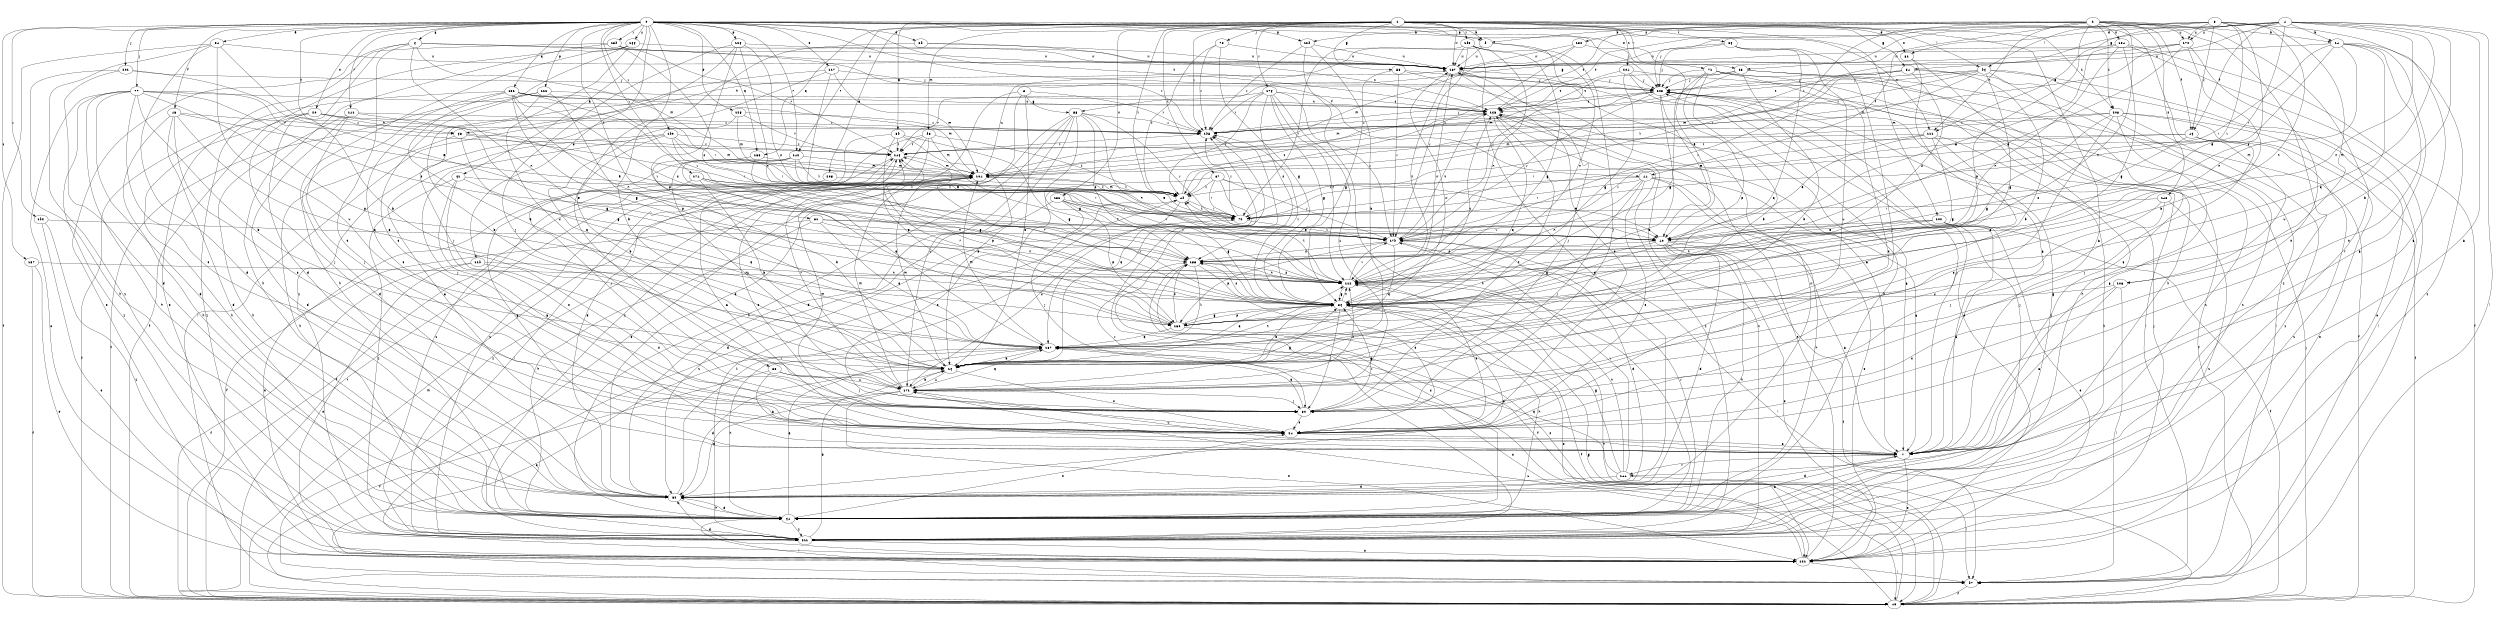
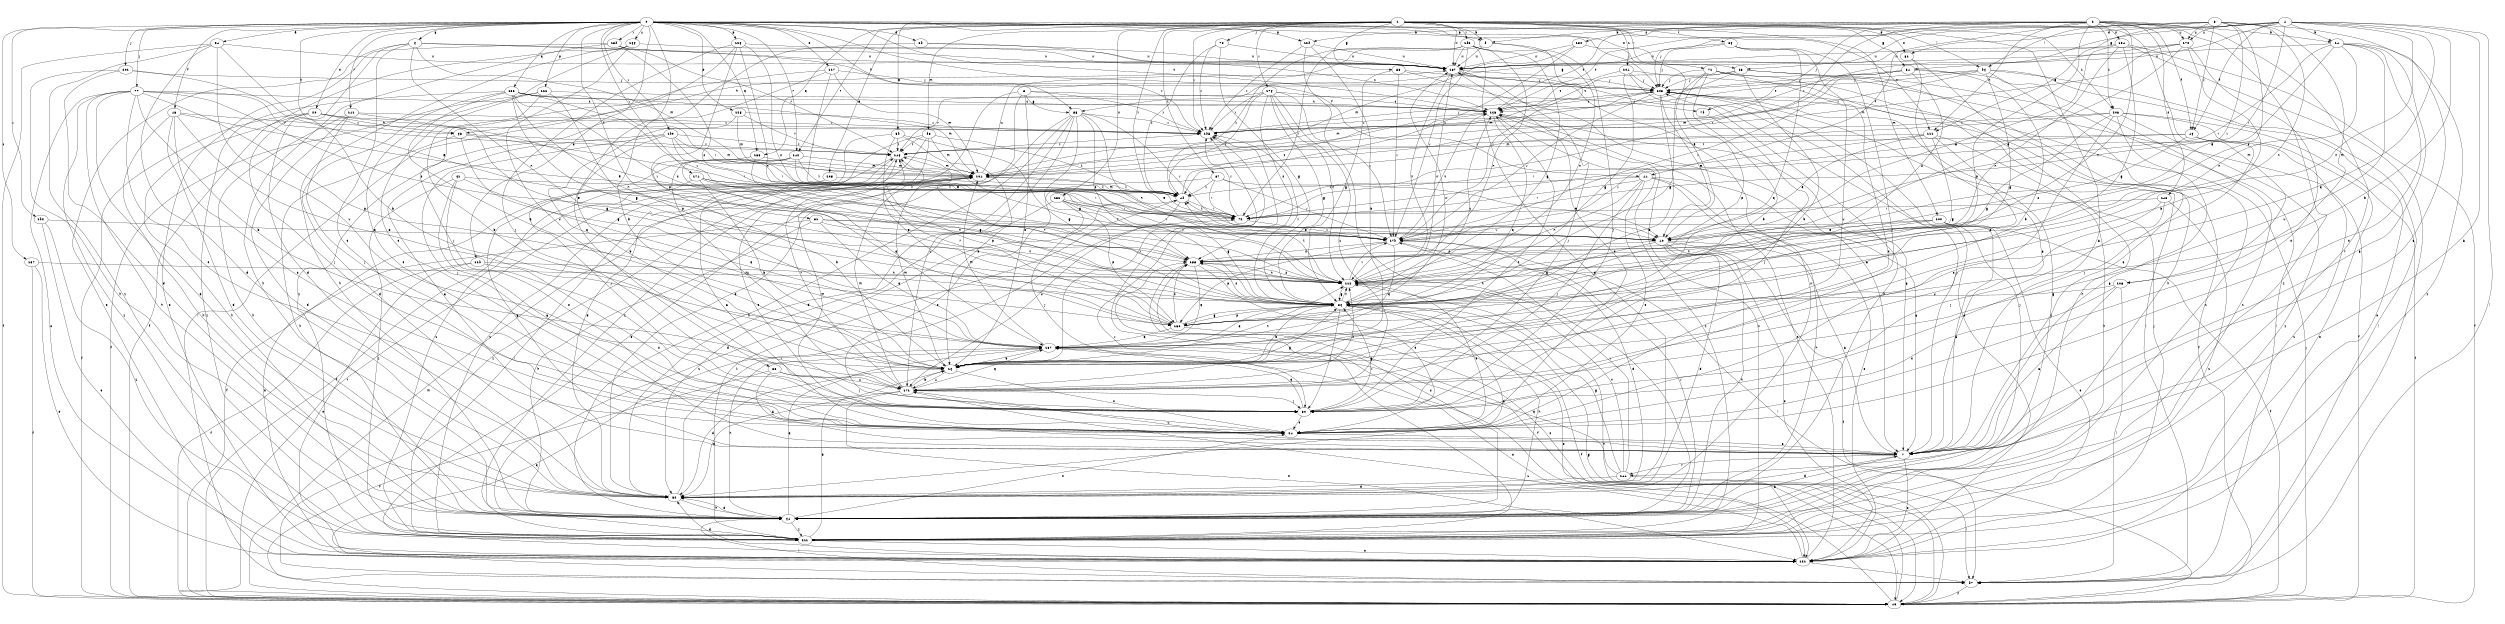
  strict digraph {
    fontname="DejaVu Sans"
    node [fontname="DejaVu Sans"]
    edge [fontname="DejaVu Sans"]
    0
    6
    9
    20
    23
    29
    31
    33
    34
    43
    44
    61
    63
    77
    81
    111
    117
    119
    122
    125
    126
    129
    132
    n24 [label=133]
    141
    142
    157
    163
    166
    174
    189
    190
    192
    201
    203
    187
    195
    112
    32
    24
    104
    121
    179
    48
    64
    80
    211
    16
    97
    7
    171
    40
    137
    n54 [label=49]
    72
    56
    146
    130
    155
    1
    39
    53
    54
    71
    78
    86
    87
    96
    98
    100
    103
    176
    182
    193
    204
    205
    208
    144
    2
    14
    46
+   79
    148
    150
    154
    170
    3
    4
    55
    5
    0 -> 6 [label=a]
    0 -> 9 [label=b]
    0 -> 20 [label=c]
    0 -> 23 [label=c]
    0 -> 29 [label=d]
    0 -> 31 [label=d]
    0 -> 33 [label=e]
    0 -> 34 [label=e]
    0 -> 43 [label=f]
    0 -> 44 [label=f]
-   0 -> 61 [label=h]
+   0 -> 55 [label=h]
    0 -> 63 [label=h]
    0 -> 77 [label=j]
    0 -> 81 [label=k]
    0 -> 111 [label=n]
    0 -> 117 [label=o]
    0 -> 119 [label=o]
    0 -> 122 [label=p]
    0 -> 125 [label=p]
    0 -> 126 [label=p]
    0 -> 129 [label=p]
    0 -> 132 [label=q]
    0 -> n24 [label=q]
    0 -> 141 [label=r]
    0 -> 142 [label=r]
    0 -> 157 [label=t]
    0 -> 163 [label=t]
    0 -> 166 [label=u]
    0 -> 174 [label=v]
    0 -> 189 [label=x]
    0 -> 190 [label=x]
    0 -> 192 [label=x]
    0 -> 201 [label=y]
    0 -> 203 [label=y]
    6 -> 187 [label=w]
    6 -> 195 [label=x]
    6 -> 112 [label=n]
    6 -> 32 [label=d]
    6 -> 24 [label=c]
    6 -> 104 [label=m]
    6 -> 121 [label=o]
    9 -> 63 [label=h]
    9 -> 187 [label=w]
    9 -> 112 [label=n]
    9 -> 179 [label=v]
    20 -> 63 [label=h]
    20 -> 195 [label=x]
    20 -> 179 [label=v]
    20 -> 48 [label=f]
    20 -> 64 [label=h]
    20 -> 80 [label=j]
    23 -> 163 [label=t]
    23 -> 203 [label=y]
    23 -> 104 [label=m]
    23 -> 211 [label=z]
    23 -> 16 [label=b]
    23 -> 97 [label=l]
    29 -> 163 [label=t]
    29 -> 187 [label=w]
    29 -> 211 [label=z]
    31 -> 64 [label=h]
    31 -> 7 [label=a]
    33 -> 48 [label=f]
    33 -> 80 [label=j]
    33 -> 7 [label=a]
    33 -> 171 [label=u]
    34 -> 187 [label=w]
    34 -> 32 [label=d]
    34 -> 48 [label=f]
    34 -> 211 [label=z]
    34 -> 16 [label=b]
    34 -> 171 [label=u]
    43 -> 195 [label=x]
    43 -> 32 [label=d]
    43 -> 24 [label=c]
    43 -> 64 [label=h]
    43 -> 40 [label=e]
    43 -> 137 [label=q]
    44 -> 112 [label=n]
    44 -> 24 [label=c]
    44 -> 121 [label=o]
    44 -> 64 [label=h]
    44 -> 80 [label=j]
    44 -> 7 [label=a]
    44 -> n54 [label=k]
    44 -> 72 [label=i]
    61 -> 24 [label=c]
    61 -> 211 [label=z]
    61 -> 7 [label=a]
    61 -> 137 [label=q]
    61 -> n54 [label=k]
    63 -> 64 [label=h]
    63 -> 72 [label=i]
    63 -> 56 [label=g]
    63 -> 146 [label=r]
    77 -> 163 [label=t]
    77 -> 32 [label=d]
    77 -> 24 [label=c]
    77 -> 121 [label=o]
    77 -> 64 [label=h]
    77 -> 211 [label=z]
    77 -> 16 [label=b]
    77 -> 146 [label=r]
    77 -> 130 [label=p]
    77 -> 155 [label=s]
    81 -> 112 [label=n]
    81 -> 121 [label=o]
    81 -> 179 [label=v]
    81 -> 64 [label=h]
    81 -> 40 [label=e]
    81 -> 137 [label=q]
    111 -> 179 [label=v]
    111 -> 64 [label=h]
    111 -> 40 [label=e]
    111 -> 56 [label=g]
    111 -> 146 [label=r]
    111 -> 130 [label=p]
    117 -> 203 [label=y]
    117 -> 104 [label=m]
    117 -> 80 [label=j]
    117 -> 16 [label=b]
    117 -> 72 [label=i]
    119 -> 112 [label=n]
    119 -> 24 [label=c]
    119 -> 121 [label=o]
    119 -> 48 [label=f]
    122 -> 163 [label=t]
    122 -> 24 [label=c]
    122 -> 48 [label=f]
    122 -> 16 [label=b]
    122 -> 130 [label=p]
    125 -> 195 [label=x]
    125 -> 104 [label=m]
    125 -> 137 [label=q]
    125 -> 146 [label=r]
    126 -> 187 [label=w]
    126 -> 112 [label=n]
    126 -> 80 [label=j]
    126 -> 97 [label=l]
    126 -> 130 [label=p]
    126 -> 155 [label=s]
    129 -> 187 [label=w]
    129 -> 195 [label=x]
    129 -> 64 [label=h]
    129 -> 16 [label=b]
    132 -> 163 [label=t]
    132 -> 112 [label=n]
    132 -> 32 [label=d]
    132 -> 104 [label=m]
    132 -> 179 [label=v]
    132 -> 211 [label=z]
    132 -> 137 [label=q]
    132 -> 72 [label=i]
    132 -> 56 [label=g]
    132 -> 155 [label=s]
    n24 -> 104 [label=m]
    n24 -> 16 [label=b]
    n24 -> 56 [label=g]
    141 -> 195 [label=x]
    141 -> 32 [label=d]
    141 -> 64 [label=h]
    141 -> 80 [label=j]
    141 -> 56 [label=g]
    142 -> 104 [label=m]
    142 -> 80 [label=j]
    142 -> 171 [label=u]
    142 -> 40 [label=e]
    142 -> 137 [label=q]
    142 -> n54 [label=k]
    157 -> 112 [label=n]
    157 -> 121 [label=o]
    157 -> 48 [label=f]
    163 -> 195 [label=x]
    163 -> 211 [label=z]
    163 -> 7 [label=a]
    163 -> 137 [label=q]
    166 -> 187 [label=w]
    166 -> 24 [label=c]
    166 -> 48 [label=f]
    166 -> 64 [label=h]
    166 -> 171 [label=u]
    174 -> 112 [label=n]
    174 -> 16 [label=b]
    174 -> 7 [label=a]
    174 -> n54 [label=k]
    174 -> 72 [label=i]
    189 -> 187 [label=w]
    189 -> 121 [label=o]
    189 -> 64 [label=h]
    189 -> 146 [label=r]
    189 -> 155 [label=s]
    190 -> 104 [label=m]
    190 -> 80 [label=j]
    190 -> 16 [label=b]
    190 -> 7 [label=a]
    190 -> 40 [label=e]
    190 -> 72 [label=i]
    190 -> 146 [label=r]
    192 -> 121 [label=o]
    192 -> 211 [label=z]
    192 -> 40 [label=e]
    201 -> 203 [label=y]
    201 -> 32 [label=d]
    201 -> 64 [label=h]
    201 -> 40 [label=e]
    203 -> 163 [label=t]
    203 -> 104 [label=m]
    203 -> 179 [label=v]
    203 -> 48 [label=f]
    203 -> 211 [label=z]
    203 -> 16 [label=b]
    203 -> 40 [label=e]
    187 -> 203 [label=y]
    187 -> 112 [label=n]
    187 -> 24 [label=c]
    187 -> 64 [label=h]
    187 -> 80 [label=j]
    195 -> 203 [label=y]
    195 -> 146 [label=r]
    112 -> 187 [label=w]
    112 -> 24 [label=c]
    112 -> 179 [label=v]
    112 -> n54 [label=k]
    112 -> 56 [label=g]
    112 -> 146 [label=r]
    112 -> 155 [label=s]
    32 -> 187 [label=w]
    32 -> 64 [label=h]
    32 -> 72 [label=i]
    24 -> 7 [label=a]
    104 -> 187 [label=w]
    104 -> 24 [label=c]
    104 -> 211 [label=z]
    104 -> n54 [label=k]
    121 -> 163 [label=t]
    121 -> 203 [label=y]
    121 -> 32 [label=d]
    121 -> 97 [label=l]
    121 -> 171 [label=u]
    179 -> 163 [label=t]
    179 -> 32 [label=d]
    179 -> 97 [label=l]
    179 -> 137 [label=q]
    179 -> 130 [label=p]
    179 -> 155 [label=s]
    48 -> 203 [label=y]
    48 -> 195 [label=x]
    48 -> 112 [label=n]
    48 -> 104 [label=m]
    48 -> 56 [label=g]
    48 -> 146 [label=r]
    48 -> 155 [label=s]
    64 -> 203 [label=y]
    64 -> 32 [label=d]
    64 -> 24 [label=c]
    64 -> 179 [label=v]
    64 -> 211 [label=z]
    64 -> 97 [label=l]
    64 -> 7 [label=a]
    64 -> 137 [label=q]
    64 -> 155 [label=s]
    80 -> 163 [label=t]
    80 -> 24 [label=c]
    80 -> 104 [label=m]
    80 -> 137 [label=q]
    80 -> 56 [label=g]
    211 -> 163 [label=t]
    211 -> 195 [label=x]
    211 -> 121 [label=o]
    211 -> 16 [label=b]
    211 -> n54 [label=k]
    16 -> 195 [label=x]
    16 -> 112 [label=n]
    16 -> 32 [label=d]
    16 -> 24 [label=c]
    16 -> 104 [label=m]
    16 -> 171 [label=u]
    97 -> 48 [label=f]
    97 -> 137 [label=q]
    7 -> 203 [label=y]
    7 -> 32 [label=d]
    7 -> 121 [label=o]
    7 -> 171 [label=u]
    7 -> 144 [label=r]
    171 -> 112 [label=n]
    171 -> 32 [label=d]
    171 -> 104 [label=m]
    171 -> 121 [label=o]
    171 -> 80 [label=j]
    171 -> 16 [label=b]
    171 -> 137 [label=q]
    171 -> 56 [label=g]
    171 -> 146 [label=r]
    40 -> 32 [label=d]
    40 -> 121 [label=o]
    40 -> 48 [label=f]
    40 -> 64 [label=h]
    40 -> 7 [label=a]
    40 -> 56 [label=g]
    40 -> 155 [label=s]
    137 -> 104 [label=m]
    137 -> 121 [label=o]
    137 -> 64 [label=h]
    137 -> 16 [label=b]
    n54 -> 163 [label=t]
    n54 -> 104 [label=m]
    n54 -> 211 [label=z]
    n54 -> 171 [label=u]
    n54 -> 72 [label=i]
    72 -> 195 [label=x]
    72 -> 179 [label=v]
    72 -> n54 [label=k]
    56 -> 163 [label=t]
    56 -> 195 [label=x]
    56 -> 112 [label=n]
    56 -> 32 [label=d]
    56 -> 48 [label=f]
    56 -> 64 [label=h]
    56 -> 80 [label=j]
    56 -> 16 [label=b]
    56 -> 137 [label=q]
    56 -> 146 [label=r]
    56 -> 130 [label=p]
    56 -> 155 [label=s]
    146 -> 104 [label=m]
    146 -> 48 [label=f]
    146 -> 7 [label=a]
    146 -> 130 [label=p]
    130 -> 187 [label=w]
    130 -> 121 [label=o]
    130 -> 137 [label=q]
    130 -> 56 [label=g]
    130 -> 146 [label=r]
    130 -> 155 [label=s]
    155 -> 112 [label=n]
    155 -> 24 [label=c]
    155 -> 48 [label=f]
-   155 -> 137 [label=k]
+   155 -> 137 [label=q]
    1 -> 9 [label=b]
    1 -> n24 [label=q]
    1 -> 142 [label=r]
    1 -> 187 [label=w]
    1 -> 195 [label=x]
    1 -> 7 [label=a]
    1 -> n54 [label=k]
    1 -> 39 [label=e]
    1 -> 53 [label=g]
    1 -> 54 [label=g]
    1 -> 71 [label=i]
    1 -> 78 [label=j]
    1 -> 86 [label=k]
    1 -> 87 [label=k]
    1 -> 96 [label=l]
    1 -> 98 [label=m]
    1 -> 100 [label=m]
    1 -> 103 [label=m]
    1 -> 176 [label=v]
    1 -> 182 [label=w]
    1 -> 193 [label=x]
    1 -> 204 [label=z]
    1 -> 205 [label=e]
    1 -> 208 [label=z]
    39 -> 211 [label=z]
    39 -> 16 [label=b]
    39 -> 56 [label=g]
    39 -> 146 [label=r]
    39 -> 130 [label=p]
    53 -> 203 [label=y]
    53 -> 179 [label=v]
    53 -> 7 [label=a]
    53 -> 56 [label=g]
    54 -> 203 [label=y]
    54 -> 104 [label=m]
    54 -> 179 [label=v]
    54 -> 211 [label=z]
    54 -> 16 [label=b]
    54 -> 155 [label=s]
    71 -> 203 [label=y]
    71 -> 24 [label=c]
    71 -> 48 [label=f]
    71 -> 64 [label=h]
    71 -> 16 [label=b]
    71 -> 56 [label=g]
    71 -> 130 [label=p]
    78 -> 187 [label=w]
    78 -> 195 [label=x]
    78 -> n54 [label=k]
    78 -> 56 [label=g]
    86 -> 203 [label=y]
    86 -> 187 [label=w]
    86 -> 80 [label=j]
    86 -> 171 [label=u]
    86 -> 137 [label=q]
    87 -> 24 [label=c]
    87 -> 179 [label=v]
    87 -> 40 [label=e]
-   87 -> 137 [label=q]
    87 -> n54 [label=k]
    87 -> 72 [label=i]
    96 -> 163 [label=t]
    96 -> 203 [label=y]
    96 -> 195 [label=x]
    96 -> 121 [label=o]
    96 -> 97 [label=l]
    96 -> 7 [label=a]
-   96 -> n54 [label=k]
+   193 -> n54 [label=k]
    96 -> 56 [label=g]
    98 -> 32 [label=d]
    98 -> 104 [label=m]
    98 -> 211 [label=z]
    98 -> 97 [label=l]
    98 -> n54 [label=k]
    98 -> 146 [label=r]
    100 -> 112 [label=n]
    100 -> 121 [label=o]
    100 -> 179 [label=v]
    100 -> 48 [label=f]
    100 -> 7 [label=a]
    100 -> 40 [label=e]
    103 -> 24 [label=c]
    103 -> 97 [label=l]
    103 -> 7 [label=a]
    103 -> 56 [label=g]
    176 -> 163 [label=t]
    176 -> 195 [label=x]
    176 -> 112 [label=n]
    176 -> 179 [label=v]
    176 -> 171 [label=u]
    176 -> n54 [label=k]
    176 -> 56 [label=g]
    176 -> 146 [label=r]
    176 -> 155 [label=s]
    182 -> 32 [label=d]
    182 -> 179 [label=v]
    182 -> 80 [label=j]
    182 -> 72 [label=i]
    182 -> 56 [label=g]
    182 -> 130 [label=p]
    193 -> 187 [label=w]
    193 -> 112 [label=n]
    193 -> 32 [label=d]
    193 -> 179 [label=v]
    193 -> 80 [label=j]
    193 -> 72 [label=i]
    193 -> 56 [label=g]
    204 -> 163 [label=t]
    204 -> 203 [label=y]
    204 -> 121 [label=o]
    204 -> 97 [label=l]
    204 -> 56 [label=g]
    205 -> 48 [label=f]
    205 -> n54 [label=k]
    208 -> 195 [label=x]
    208 -> 24 [label=c]
    208 -> 104 [label=m]
    208 -> 121 [label=o]
    208 -> 48 [label=f]
    208 -> 211 [label=z]
    208 -> 7 [label=a]
    208 -> 56 [label=g]
    144 -> 112 [label=n]
    144 -> 32 [label=d]
    144 -> 179 [label=v]
    144 -> 97 [label=l]
    144 -> 137 [label=q]
    144 -> 56 [label=g]
    2 -> 9 [label=b]
    2 -> 44 [label=f]
    2 -> 111 [label=n]
    2 -> 129 [label=p]
    2 -> 163 [label=t]
    2 -> 112 [label=n]
    2 -> 211 [label=z]
    2 -> 72 [label=i]
    2 -> 130 [label=p]
    2 -> 208 [label=z]
    2 -> 144 [label=r]
    2 -> 14 [label=b]
    2 -> 46 [label=f]
+   2 -> 79 [label=j]
    2 -> 148 [label=s]
    2 -> 150 [label=s]
    2 -> 154 [label=s]
    2 -> 170 [label=u]
    14 -> 187 [label=w]
    14 -> 112 [label=n]
    14 -> 24 [label=c]
    14 -> 211 [label=z]
    14 -> 7 [label=a]
    14 -> 171 [label=u]
    14 -> 40 [label=e]
    14 -> 72 [label=i]
    46 -> 80 [label=j]
    46 -> 211 [label=z]
    46 -> 72 [label=i]
    46 -> 146 [label=r]
    46 -> 155 [label=s]
+   79 -> 80 [label=j]
    148 -> 80 [label=j]
    148 -> 211 [label=z]
    148 -> 171 [label=u]
    148 -> 72 [label=i]
    150 -> 187 [label=w]
    150 -> 104 [label=m]
    150 -> 40 [label=e]
    150 -> n54 [label=k]
    154 -> 187 [label=w]
    154 -> 112 [label=n]
    154 -> 48 [label=f]
    154 -> 97 [label=l]
    154 -> 40 [label=e]
    154 -> 56 [label=g]
    170 -> 187 [label=w]
    170 -> 195 [label=x]
    170 -> 24 [label=c]
    170 -> 104 [label=m]
    170 -> 16 [label=b]
    170 -> 40 [label=e]
    3 -> 111 [label=e]
    3 -> 163 [label=t]
    3 -> 203 [label=y]
    3 -> 112 [label=n]
    3 -> 179 [label=v]
    3 -> 7 [label=a]
    3 -> 155 [label=s]
    3 -> 96 [label=l]
    3 -> 103 [label=m]
    3 -> 46 [label=k]
    3 -> 170 [label=u]
    4 -> 23 [label=c]
    4 -> 31 [label=d]
    4 -> 112 [label=n]
    4 -> 16 [label=b]
    4 -> 97 [label=l]
    4 -> 7 [label=a]
    4 -> 137 [label=q]
    4 -> 72 [label=i]
    4 -> 54 [label=g]
    4 -> 14 [label=b]
    4 -> 46 [label=f]
    4 -> 170 [label=u]
    4 -> 55 [label=g]
    55 -> 195 [label=x]
    55 -> 112 [label=n]
    55 -> 32 [label=d]
    55 -> 121 [label=o]
    55 -> 179 [label=v]
    55 -> 64 [label=h]
    55 -> 171 [label=u]
    55 -> 56 [label=g]
    55 -> 155 [label=s]
    5 -> 195 [label=x]
    5 -> 32 [label=d]
    5 -> 211 [label=z]
    5 -> 16 [label=b]
+   5 -> 79 [label=j]
    5 -> 55 [label=g]
  }
